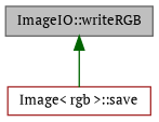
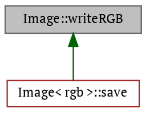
  digraph {
    rankdir=TB
    fontname="PT Serif"
    node [fontname="PT Serif" fontsize=10 shape=record style=filled]
-   n1 [color=gray40 fillcolor=grey75 fontcolor=black height=0.2 label="ImageIO::writeRGB" width=0.4]
+   n1 [color=gray40 fillcolor=grey75 fontcolor=black height=0.2 label="Image::writeRGB" width=0.4]
    n2 [color=brown fillcolor=white height=0.2 label="Image\< rgb \>::save" width=0.4]
    n1 -> n2 [color=darkgreen dir=back fontname="PT Serif" fontsize=10 labelfontname=Helvetica labelfontsize=10 style=solid]
  }
